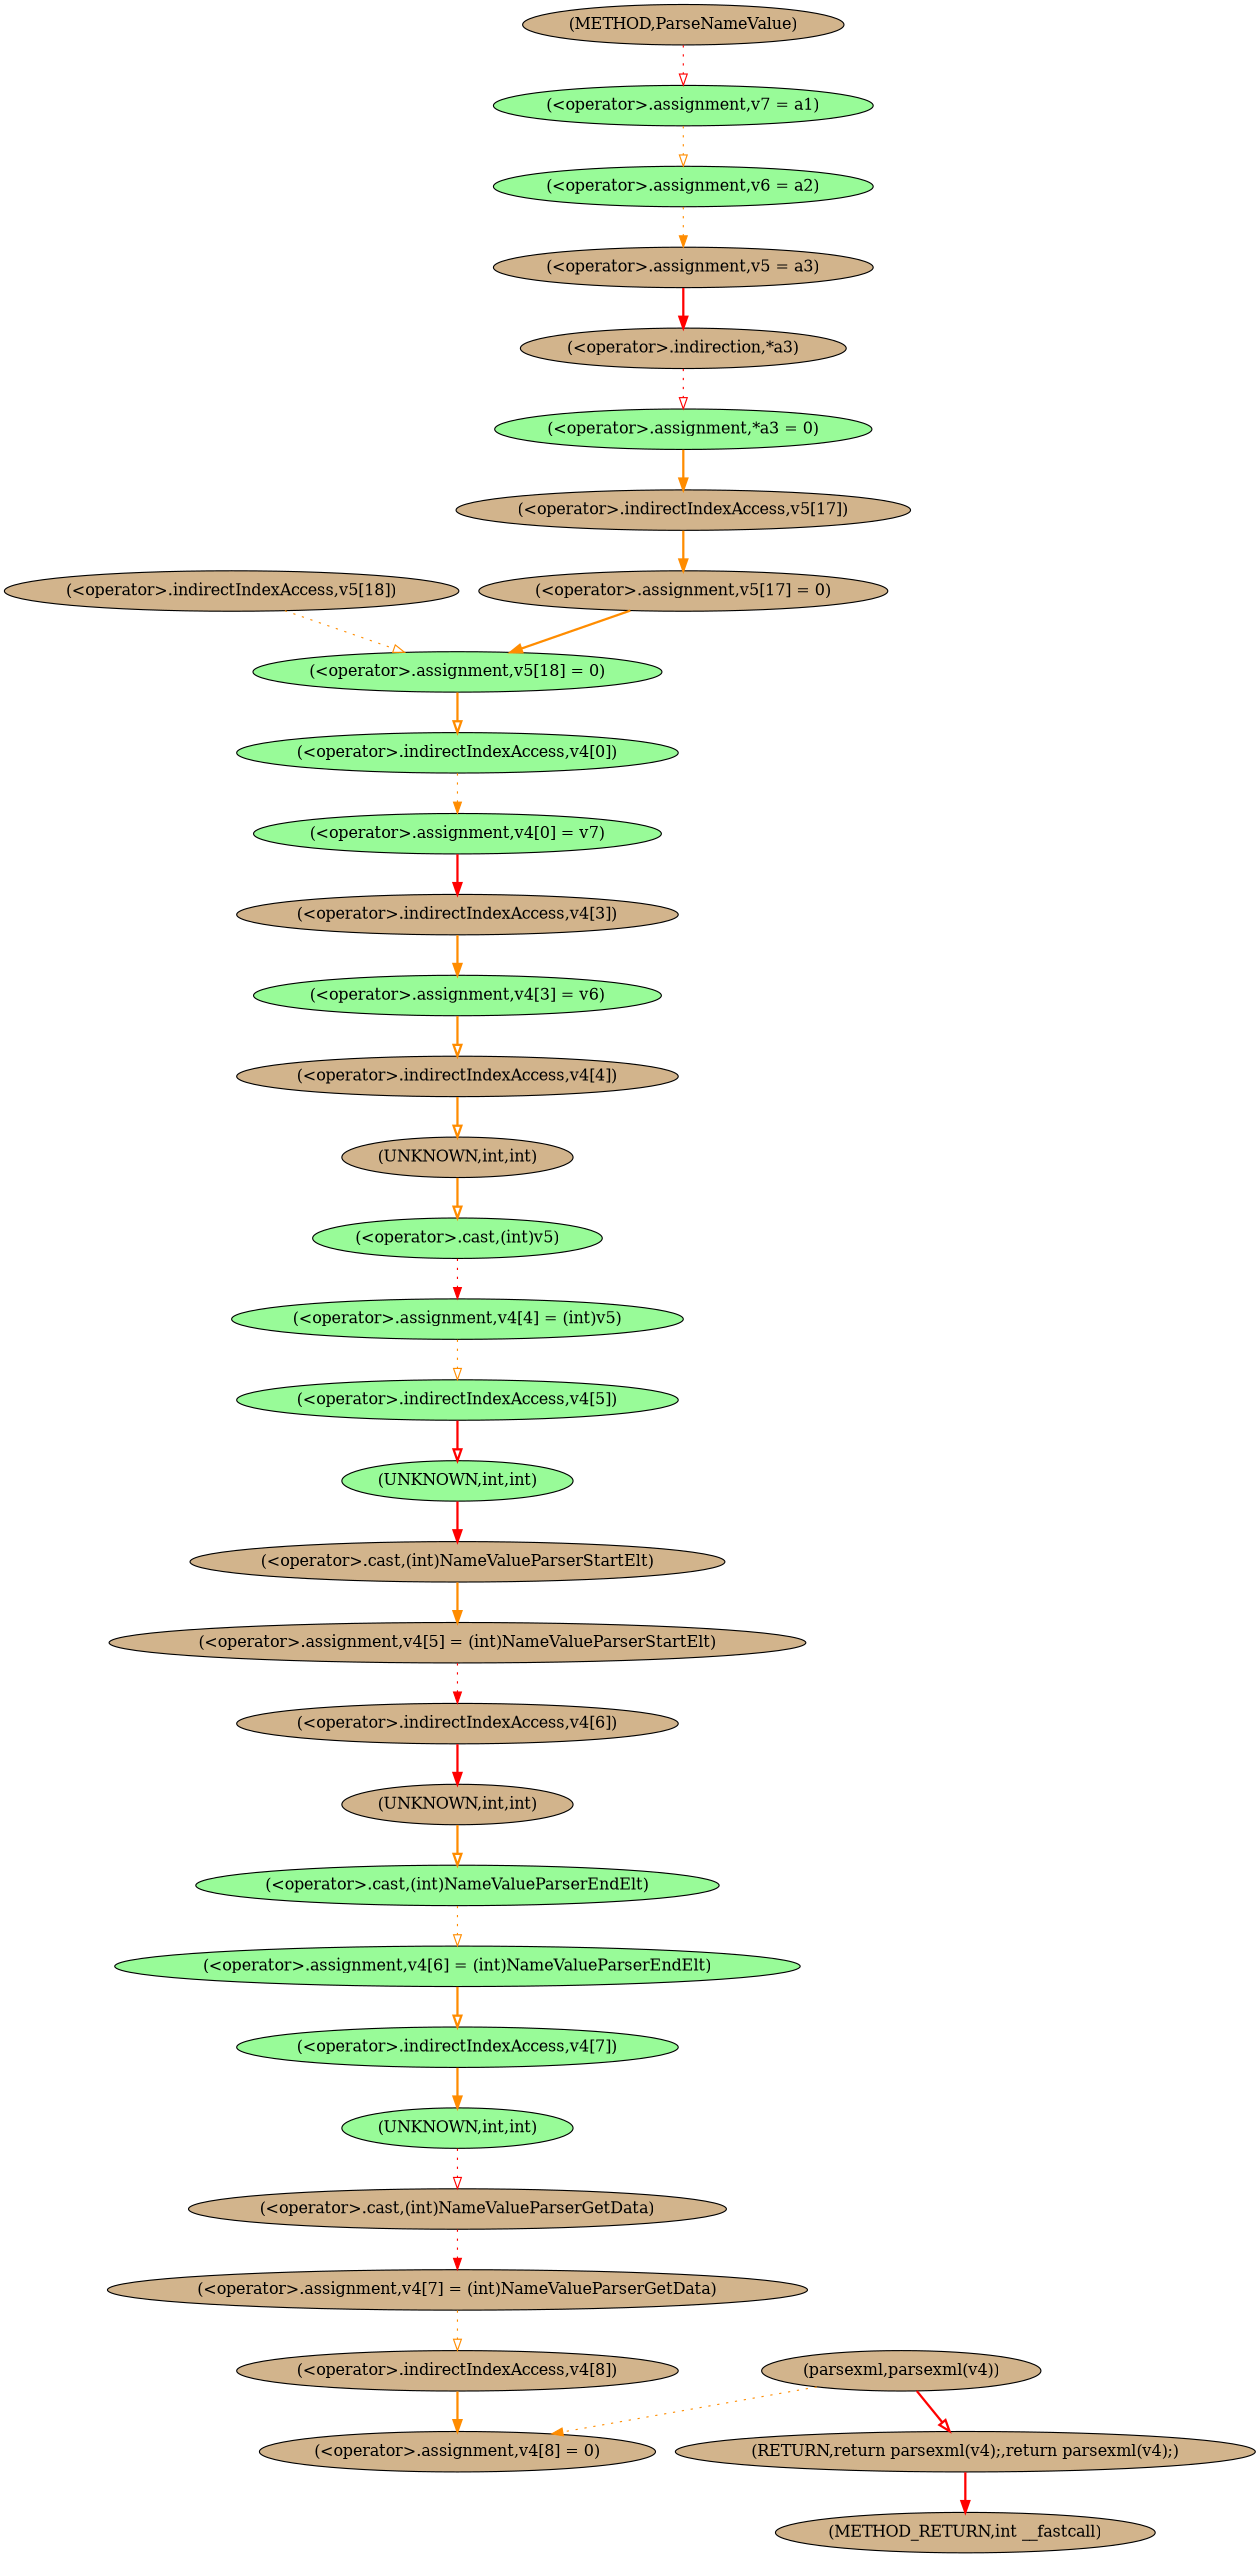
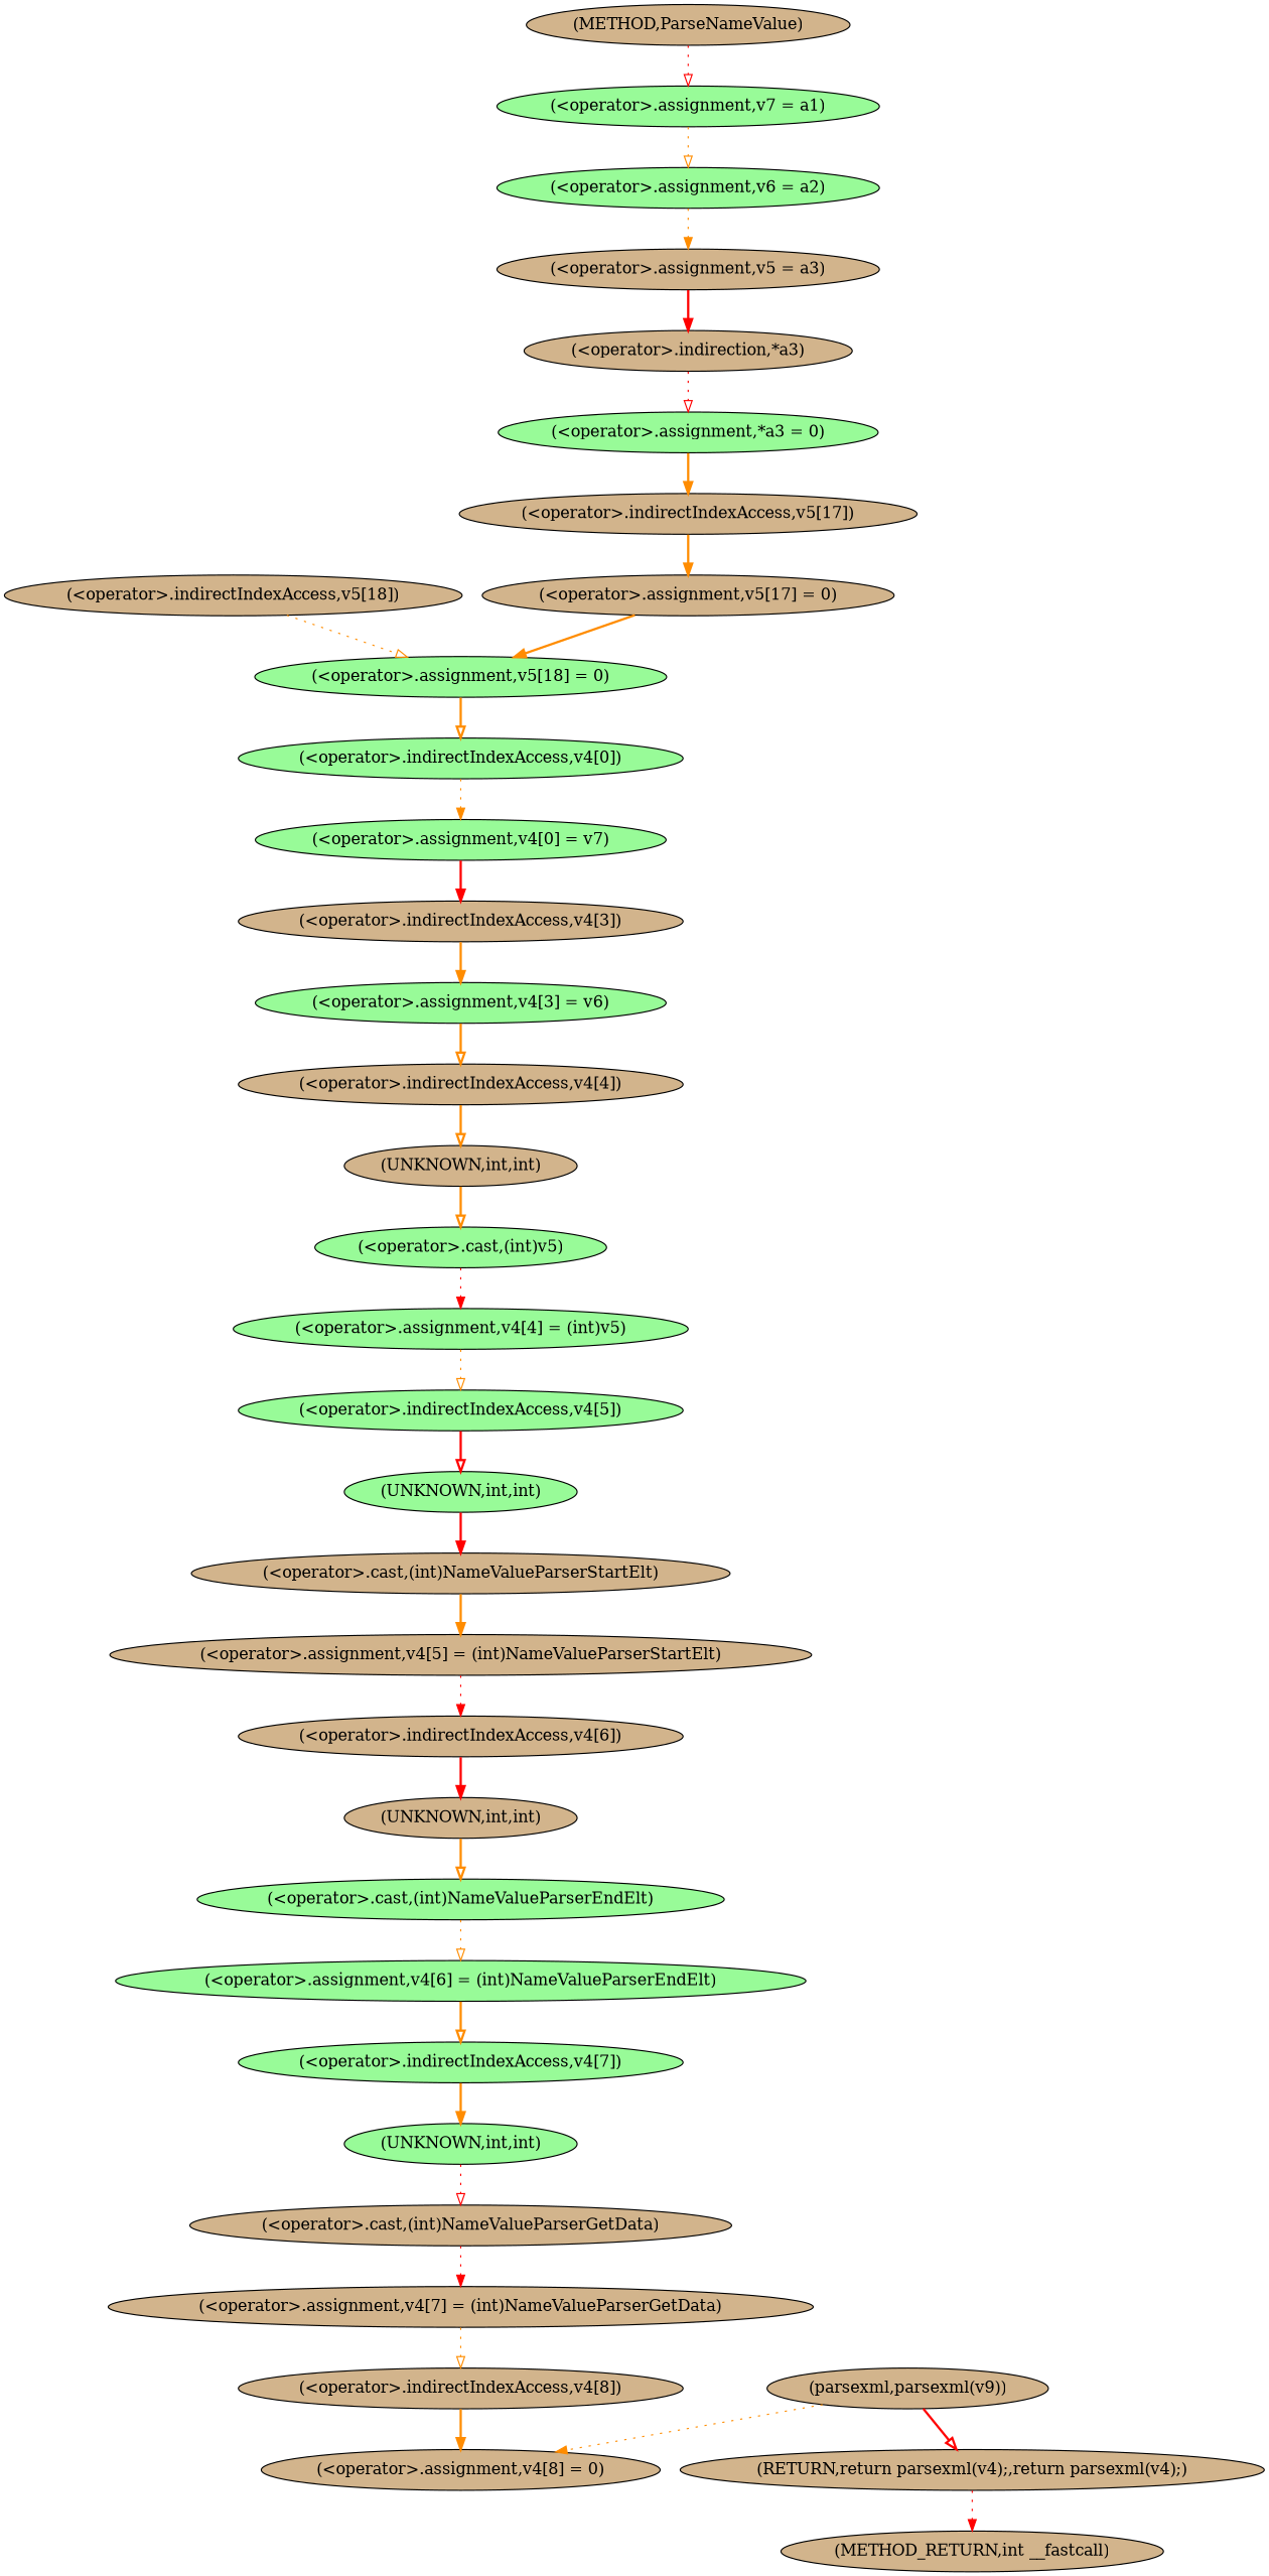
  digraph {
    node [fillcolor=tan style=filled]
    edge [arrowhead=normal color=darkorange style=bold]
    n1 [fillcolor=palegreen label="(<operator>.assignment,v7 = a1)"]
    n2 [fillcolor=palegreen label="(<operator>.assignment,v6 = a2)"]
    n3 [label="(<operator>.assignment,v5 = a3)"]
    n4 [label="(<operator>.indirection,*a3)"]
    n5 [fillcolor=palegreen label="(<operator>.assignment,*a3 = 0)"]
    n6 [label="(<operator>.indirectIndexAccess,v5[17])"]
    n7 [label="(<operator>.assignment,v5[17] = 0)"]
    n8 [fillcolor=palegreen label="(<operator>.assignment,v5[18] = 0)"]
    n9 [label="(<operator>.indirectIndexAccess,v5[18])"]
    n10 [fillcolor=palegreen label="(<operator>.indirectIndexAccess,v4[0])"]
    n11 [fillcolor=palegreen label="(<operator>.assignment,v4[0] = v7)"]
    n12 [label="(<operator>.indirectIndexAccess,v4[3])"]
    n13 [fillcolor=palegreen label="(<operator>.assignment,v4[3] = v6)"]
    n14 [label="(<operator>.indirectIndexAccess,v4[4])"]
    n15 [label="(UNKNOWN,int,int)"]
    n16 [fillcolor=palegreen label="(<operator>.assignment,v4[4] = (int)v5)"]
    n17 [fillcolor=palegreen label="(<operator>.indirectIndexAccess,v4[5])"]
    n18 [fillcolor=palegreen label="(UNKNOWN,int,int)"]
    n19 [fillcolor=palegreen label="(<operator>.cast,(int)v5)"]
    n20 [label="(<operator>.assignment,v4[5] = (int)NameValueParserStartElt)"]
    n21 [label="(<operator>.indirectIndexAccess,v4[6])"]
    n22 [label="(UNKNOWN,int,int)"]
    n23 [label="(<operator>.cast,(int)NameValueParserStartElt)"]
    n24 [fillcolor=palegreen label="(<operator>.assignment,v4[6] = (int)NameValueParserEndElt)"]
    n25 [fillcolor=palegreen label="(<operator>.indirectIndexAccess,v4[7])"]
    n26 [fillcolor=palegreen label="(UNKNOWN,int,int)"]
    n27 [fillcolor=palegreen label="(<operator>.cast,(int)NameValueParserEndElt)"]
    n28 [label="(<operator>.assignment,v4[7] = (int)NameValueParserGetData)"]
    n29 [label="(<operator>.indirectIndexAccess,v4[8])"]
    n30 [label="(<operator>.assignment,v4[8] = 0)"]
    n31 [label="(<operator>.cast,(int)NameValueParserGetData)"]
-   n32 [label="(parsexml,parsexml(v4))"]
+   n32 [label="(parsexml,parsexml(v9))"]
    n33 [label="(RETURN,return parsexml(v4);,return parsexml(v4);)"]
    n34 [label="(METHOD_RETURN,int __fastcall)"]
    n35 [label="(METHOD,ParseNameValue)"]
    n1 -> n2 [arrowhead=onormal style=dotted]
    n2 -> n3 [style=dotted]
    n3 -> n4 [color=red]
    n4 -> n5 [arrowhead=onormal color=red style=dotted]
    n5 -> n6
    n6 -> n7
    n7 -> n8
    n8 -> n10 [arrowhead=onormal]
    n9 -> n8 [arrowhead=onormal style=dotted]
    n10 -> n11 [style=dotted]
    n11 -> n12 [color=red]
    n12 -> n13
    n13 -> n14 [arrowhead=onormal]
    n14 -> n15 [arrowhead=onormal]
    n15 -> n19 [arrowhead=onormal]
    n16 -> n17 [arrowhead=onormal style=dotted]
    n17 -> n18 [arrowhead=onormal color=red]
    n18 -> n23 [color=red]
    n19 -> n16 [color=red style=dotted]
    n20 -> n21 [color=red style=dotted]
    n21 -> n22 [color=red]
    n22 -> n27 [arrowhead=onormal]
    n23 -> n20
    n24 -> n25 [arrowhead=onormal]
    n25 -> n26
    n26 -> n31 [arrowhead=onormal color=red style=dotted]
    n27 -> n24 [arrowhead=onormal style=dotted]
    n28 -> n29 [arrowhead=onormal style=dotted]
    n29 -> n30
    n31 -> n28 [color=red style=dotted]
    n32 -> n30 [style=dotted]
    n32 -> n33 [arrowhead=onormal color=red]
-   n33 -> n34 [color=red]
+   n33 -> n34 [color=red style=dotted]
    n35 -> n1 [arrowhead=onormal color=red style=dotted]
  }
